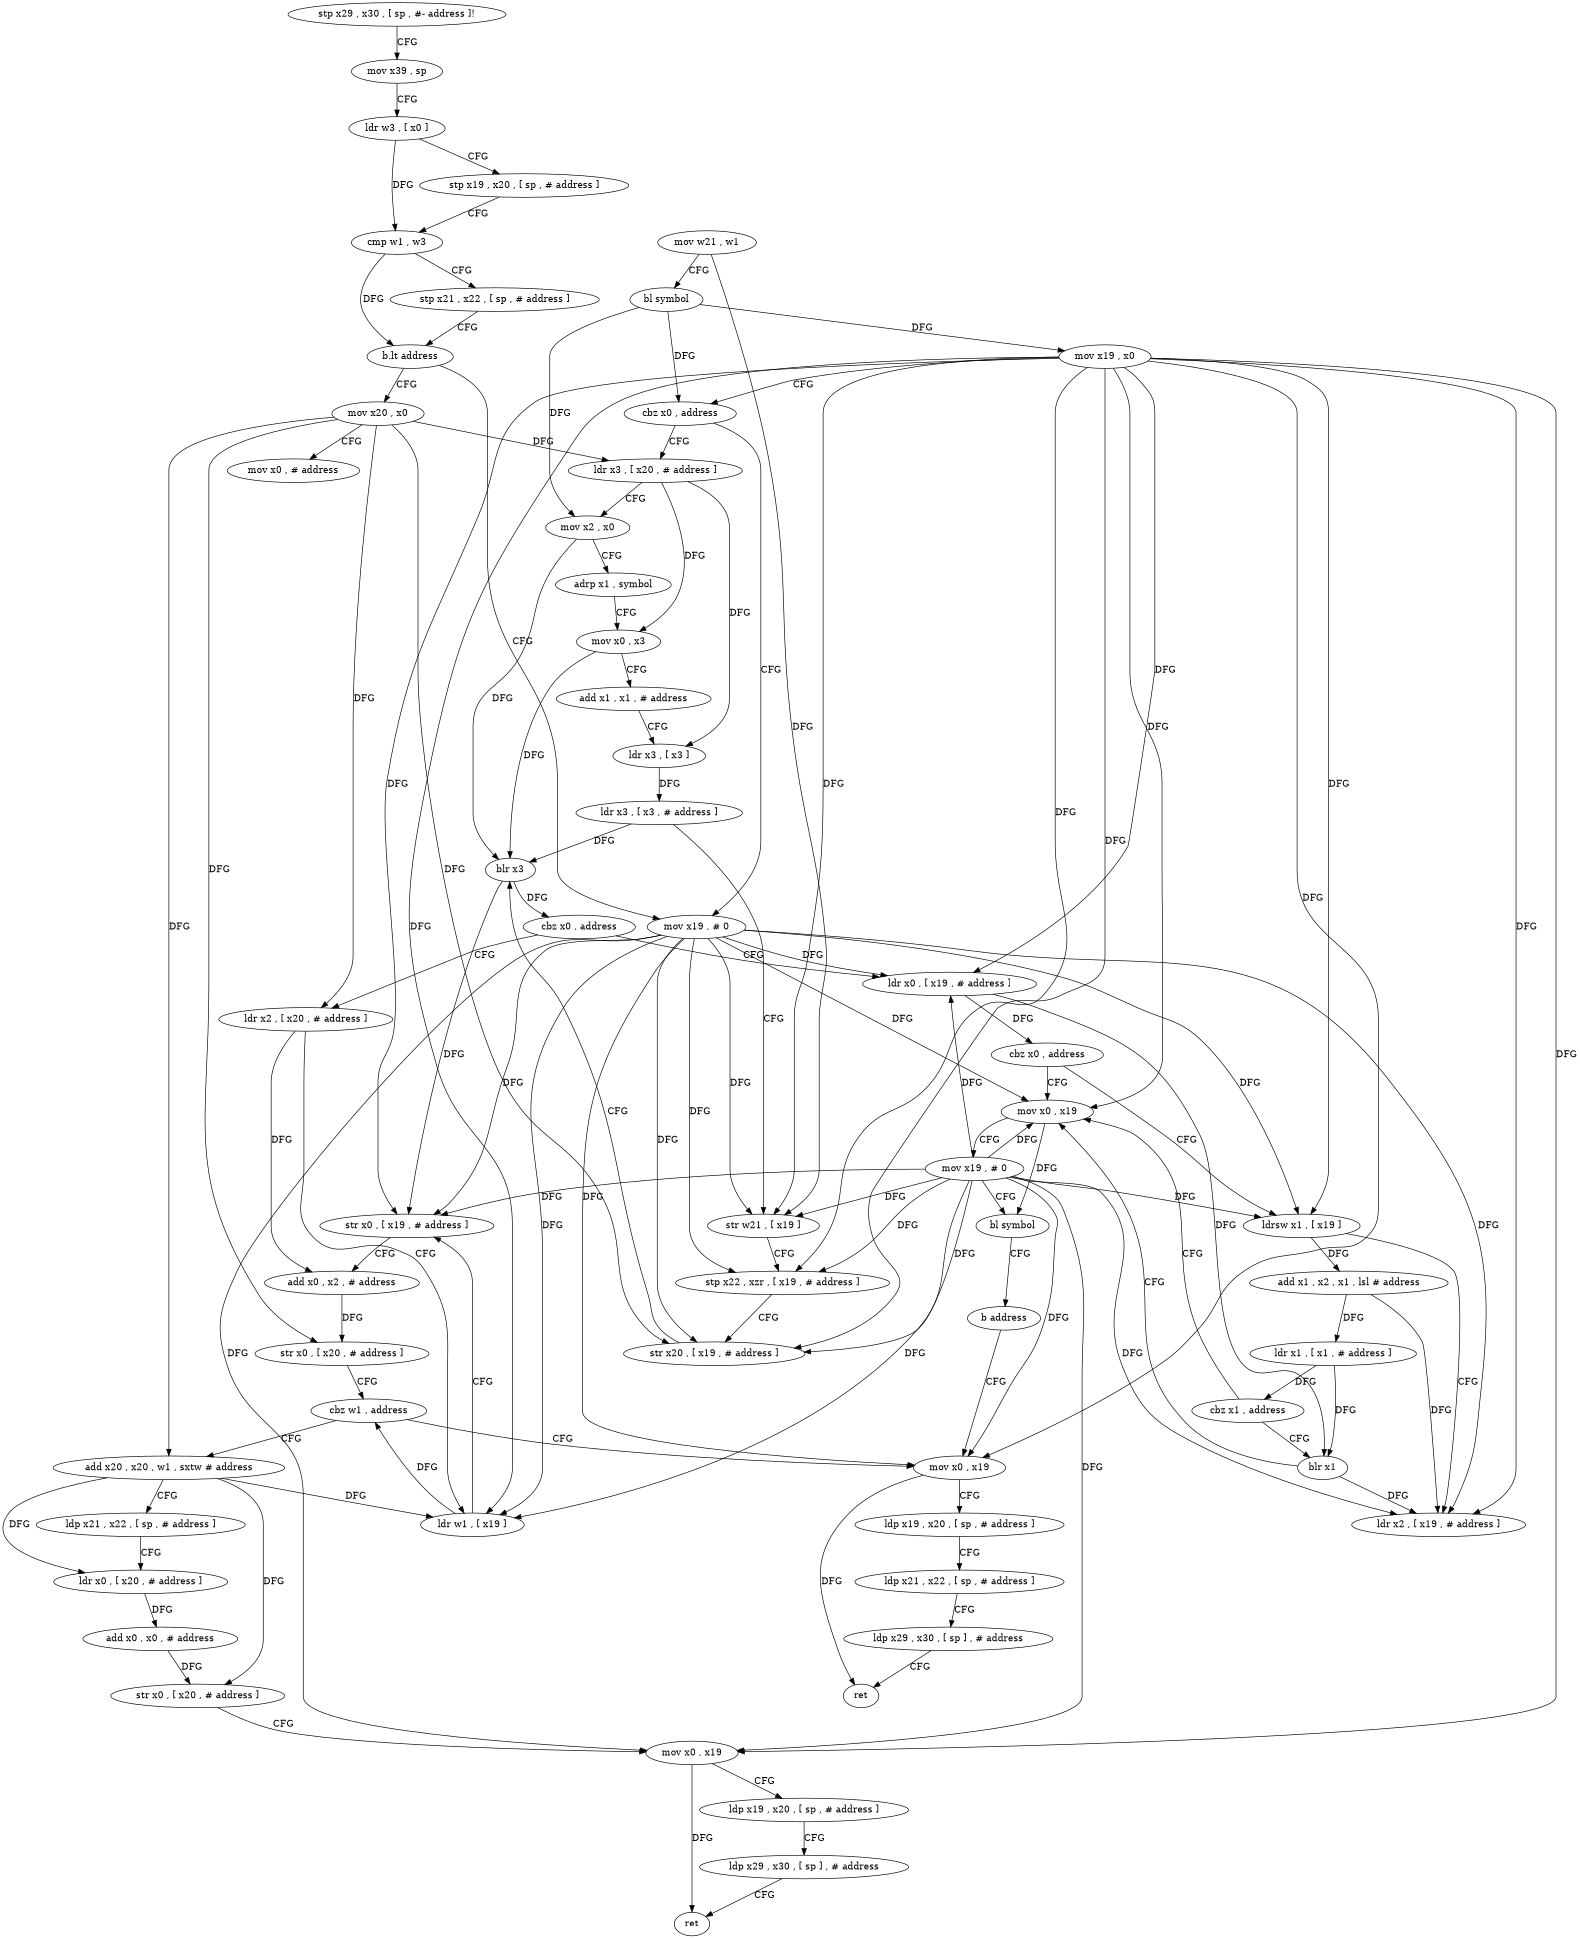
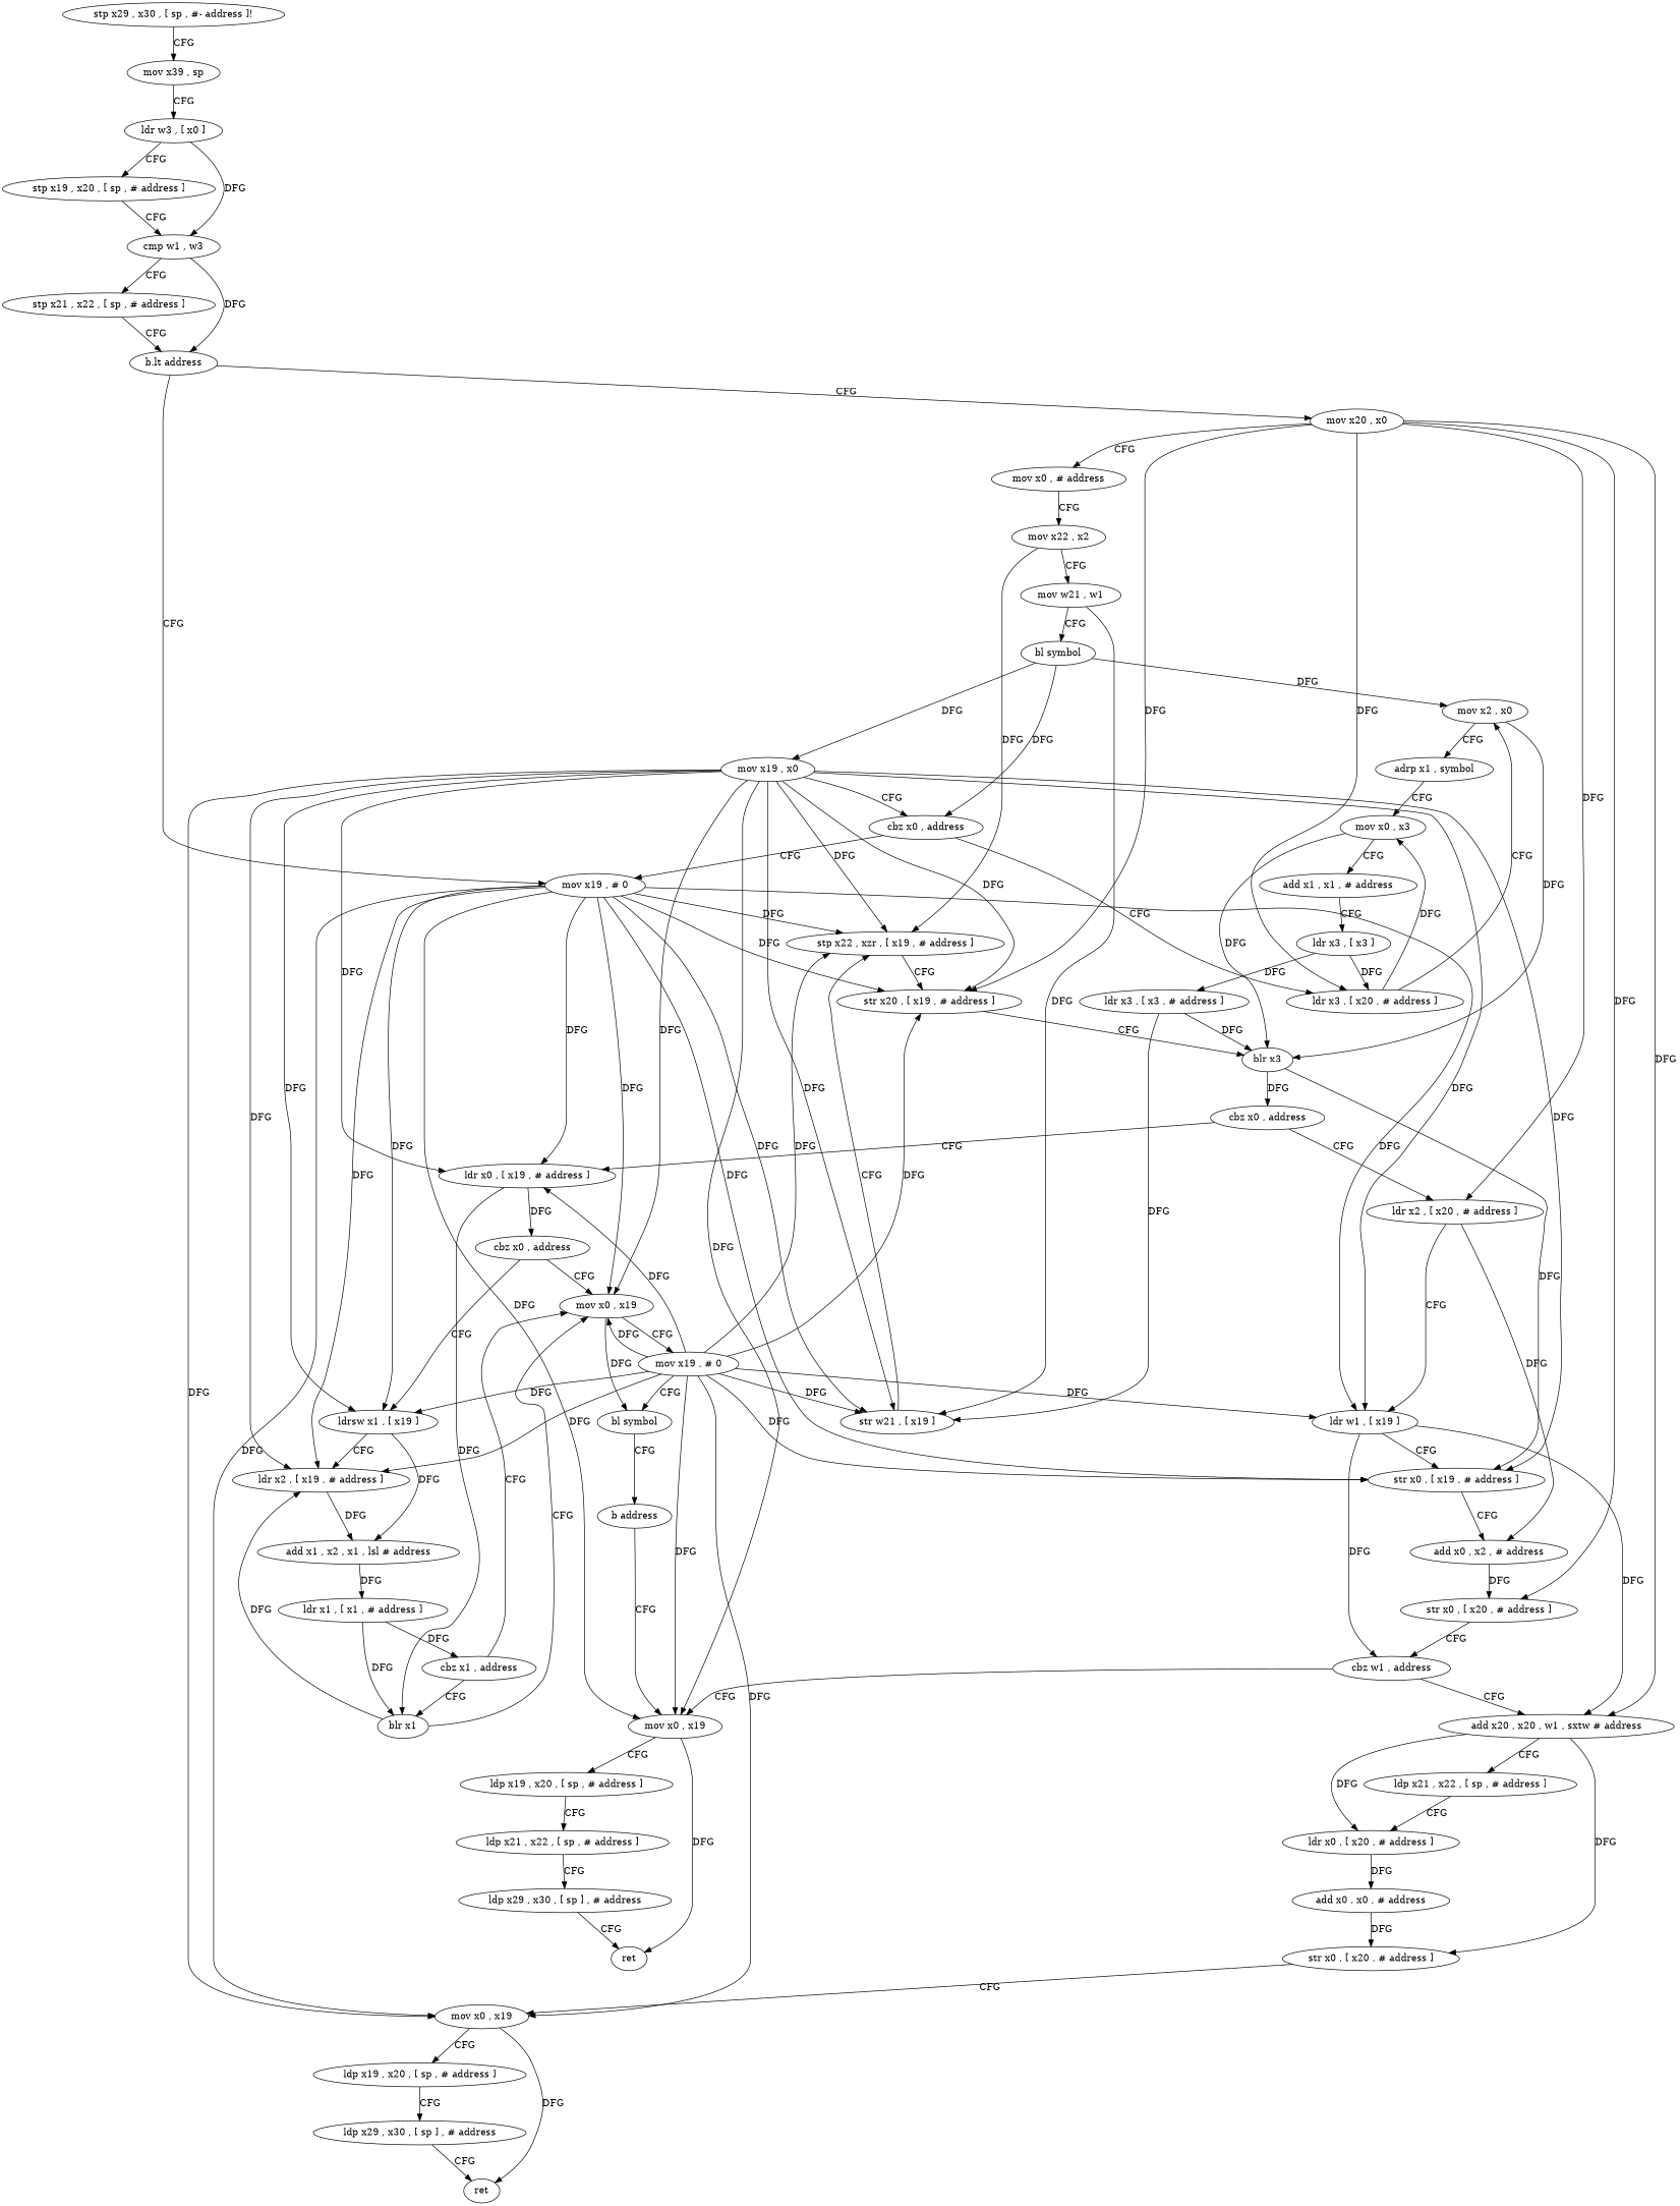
  digraph {
    n1 [label="stp x29 , x30 , [ sp , #- address ]!"]
    n2 [label="mov x39 , sp"]
    n3 [label="ldr w3 , [ x0 ]"]
    n4 [label="stp x19 , x20 , [ sp , # address ]"]
    n5 [label="cmp w1 , w3"]
    n6 [label="stp x21 , x22 , [ sp , # address ]"]
    n7 [label="b.lt address"]
    n8 [label="mov x20 , x0"]
    n9 [label="mov x19 , # 0"]
    n10 [label="mov x0 , # address"]
    n11 [label="ldr x3 , [ x20 , # address ]"]
    n12 [label="str x20 , [ x19 , # address ]"]
    n13 [label="ldr x2 , [ x20 , # address ]"]
    n14 [label="str x0 , [ x20 , # address ]"]
    n15 [label="add x20 , x20 , w1 , sxtw # address"]
    n16 [label="mov x0 , x19"]
    n17 [label="str w21 , [ x19 ]"]
    n18 [label="stp x22 , xzr , [ x19 , # address ]"]
    n19 [label="ldr x0 , [ x19 , # address ]"]
    n20 [label="mov x0 , x19"]
    n21 [label="ldrsw x1 , [ x19 ]"]
    n22 [label="ldr w1 , [ x19 ]"]
    n23 [label="str x0 , [ x19 , # address ]"]
    n24 [label="ldr x2 , [ x19 , # address ]"]
    n25 [label="mov x0 , x19"]
+   n26 [label="mov x22 , x2"]
    n27 [label="mov x2 , x0"]
    n28 [label="mov x0 , x3"]
    n29 [label="ldr x3 , [ x3 ]"]
    n30 [label="blr x3"]
    n31 [label="add x0 , x2 , # address"]
    n32 [label="cbz w1 , address"]
    n33 [label="ldp x21 , x22 , [ sp , # address ]"]
    n34 [label="ldr x0 , [ x20 , # address ]"]
    n35 [label="str x0 , [ x20 , # address ]"]
    n36 [label="ldp x19 , x20 , [ sp , # address ]"]
    n37 [label=ret]
    n38 [label="cbz x0 , address"]
    n39 [label="blr x1"]
    n40 [label="mov x19 , # 0"]
    n41 [label="bl symbol"]
    n42 [label="add x1 , x2 , x1 , lsl # address"]
    n43 [label="ldp x19 , x20 , [ sp , # address ]"]
    n44 [label=ret]
    n45 [label="mov w21 , w1"]
    n46 [label="bl symbol"]
    n47 [label="mov x19 , x0"]
    n48 [label="cbz x0 , address"]
    n49 [label="adrp x1 , symbol"]
    n50 [label="add x1 , x1 , # address"]
    n51 [label="ldr x3 , [ x3 , # address ]"]
    n52 [label="ldp x21 , x22 , [ sp , # address ]"]
    n53 [label="cbz x0 , address"]
    n54 [label="b address"]
    n55 [label="ldr x1 , [ x1 , # address ]"]
    n56 [label="add x0 , x0 , # address"]
    n57 [label="cbz x1 , address"]
    n58 [label="ldp x29 , x30 , [ sp ] , # address"]
    n59 [label="ldp x29 , x30 , [ sp ] , # address"]
    n1 -> n2 [label=CFG]
    n2 -> n3 [label=CFG]
    n3 -> n4 [label=CFG]
    n3 -> n5 [label=DFG]
    n4 -> n5 [label=CFG]
    n5 -> n6 [label=CFG]
    n5 -> n7 [label=DFG]
    n6 -> n7 [label=CFG]
    n7 -> n8 [label=CFG]
    n7 -> n9 [label=CFG]
    n8 -> n10 [label=CFG]
    n8 -> n11 [label=DFG]
    n8 -> n12 [label=DFG]
    n8 -> n13 [label=DFG]
    n8 -> n14 [label=DFG]
    n8 -> n15 [label=DFG]
    n9 -> n12 [label=DFG]
    n9 -> n16 [label=DFG]
    n9 -> n17 [label=DFG]
    n9 -> n18 [label=DFG]
    n9 -> n19 [label=DFG]
    n9 -> n20 [label=DFG]
    n9 -> n21 [label=DFG]
    n9 -> n22 [label=DFG]
    n9 -> n23 [label=DFG]
    n9 -> n24 [label=DFG]
    n9 -> n25 [label=DFG]
+   n10 -> n26 [label=CFG]
    n11 -> n27 [label=CFG]
    n11 -> n28 [label=DFG]
-   n11 -> n29 [label=DFG]
+   n29 -> n11 [label=DFG]
    n12 -> n30 [label=CFG]
    n13 -> n22 [label=CFG]
    n13 -> n31 [label=DFG]
    n14 -> n32 [label=CFG]
    n15 -> n33 [label=CFG]
    n15 -> n34 [label=DFG]
    n15 -> n35 [label=DFG]
    n16 -> n36 [label=CFG]
    n16 -> n37 [label=DFG]
    n17 -> n18 [label=CFG]
    n18 -> n12 [label=CFG]
    n19 -> n38 [label=DFG]
    n19 -> n39 [label=DFG]
    n20 -> n40 [label=CFG]
    n20 -> n41 [label=DFG]
    n21 -> n24 [label=CFG]
    n21 -> n42 [label=DFG]
-   n15 -> n22 [label=DFG]
+   n22 -> n15 [label=DFG]
    n22 -> n23 [label=CFG]
    n22 -> n32 [label=DFG]
    n23 -> n31 [label=CFG]
-   n42 -> n24 [label=DFG]
+   n24 -> n42 [label=DFG]
    n25 -> n43 [label=CFG]
    n25 -> n44 [label=DFG]
+   n26 -> n18 [label=DFG]
+   n26 -> n45 [label=CFG]
    n27 -> n30 [label=DFG]
    n27 -> n49 [label=CFG]
    n28 -> n30 [label=DFG]
    n28 -> n50 [label=CFG]
    n29 -> n51 [label=DFG]
    n30 -> n23 [label=DFG]
    n30 -> n53 [label=DFG]
    n31 -> n14 [label=DFG]
    n32 -> n15 [label=CFG]
    n32 -> n16 [label=CFG]
    n33 -> n34 [label=CFG]
    n34 -> n56 [label=DFG]
    n35 -> n25 [label=CFG]
    n36 -> n52 [label=CFG]
    n38 -> n20 [label=CFG]
    n38 -> n21 [label=CFG]
    n39 -> n20 [label=CFG]
    n39 -> n24 [label=DFG]
    n40 -> n12 [label=DFG]
    n40 -> n16 [label=DFG]
    n40 -> n17 [label=DFG]
    n40 -> n18 [label=DFG]
    n40 -> n19 [label=DFG]
    n40 -> n20 [label=DFG]
    n40 -> n21 [label=DFG]
    n40 -> n22 [label=DFG]
    n40 -> n23 [label=DFG]
    n40 -> n24 [label=DFG]
    n40 -> n25 [label=DFG]
    n40 -> n41 [label=CFG]
    n41 -> n54 [label=CFG]
    n42 -> n55 [label=DFG]
    n43 -> n59 [label=CFG]
    n45 -> n17 [label=DFG]
    n45 -> n46 [label=CFG]
    n46 -> n27 [label=DFG]
    n46 -> n47 [label=DFG]
    n46 -> n48 [label=DFG]
    n47 -> n12 [label=DFG]
    n47 -> n16 [label=DFG]
    n47 -> n17 [label=DFG]
    n47 -> n18 [label=DFG]
    n47 -> n19 [label=DFG]
    n47 -> n20 [label=DFG]
    n47 -> n21 [label=DFG]
    n47 -> n22 [label=DFG]
    n47 -> n23 [label=DFG]
    n47 -> n24 [label=DFG]
    n47 -> n25 [label=DFG]
    n47 -> n48 [label=CFG]
    n48 -> n9 [label=CFG]
    n48 -> n11 [label=CFG]
    n49 -> n28 [label=CFG]
    n50 -> n29 [label=CFG]
-   n51 -> n17 [label=CFG]
+   n51 -> n17 [label=DFG]
    n51 -> n30 [label=DFG]
    n52 -> n58 [label=CFG]
    n53 -> n13 [label=CFG]
    n53 -> n19 [label=CFG]
    n54 -> n16 [label=CFG]
    n55 -> n39 [label=DFG]
    n55 -> n57 [label=DFG]
    n56 -> n35 [label=DFG]
    n57 -> n20 [label=CFG]
    n57 -> n39 [label=CFG]
    n58 -> n37 [label=CFG]
    n59 -> n44 [label=CFG]
  }
